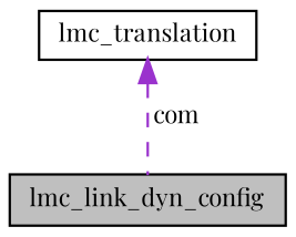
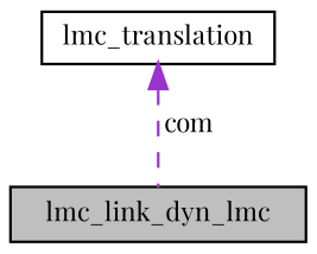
  digraph {
    fontname="Playfair Display"
    node [color=black fontname="Playfair Display" fontsize=10 shape=record style=filled]
-   n1 [fillcolor=grey75 fontcolor=black height=0.2 label=lmc_link_dyn_config width=0.4]
+   n1 [fillcolor=grey75 fontcolor=black height=0.2 label=lmc_link_dyn_lmc width=0.4]
    n2 [fillcolor=white height=0.2 label=lmc_translation width=0.4]
    n2 -> n1 [color=darkorchid3 dir=back fontname="Playfair Display" fontsize=10 label=" com" labelfontname=Helvetica labelfontsize=10 style=dashed]
  }
